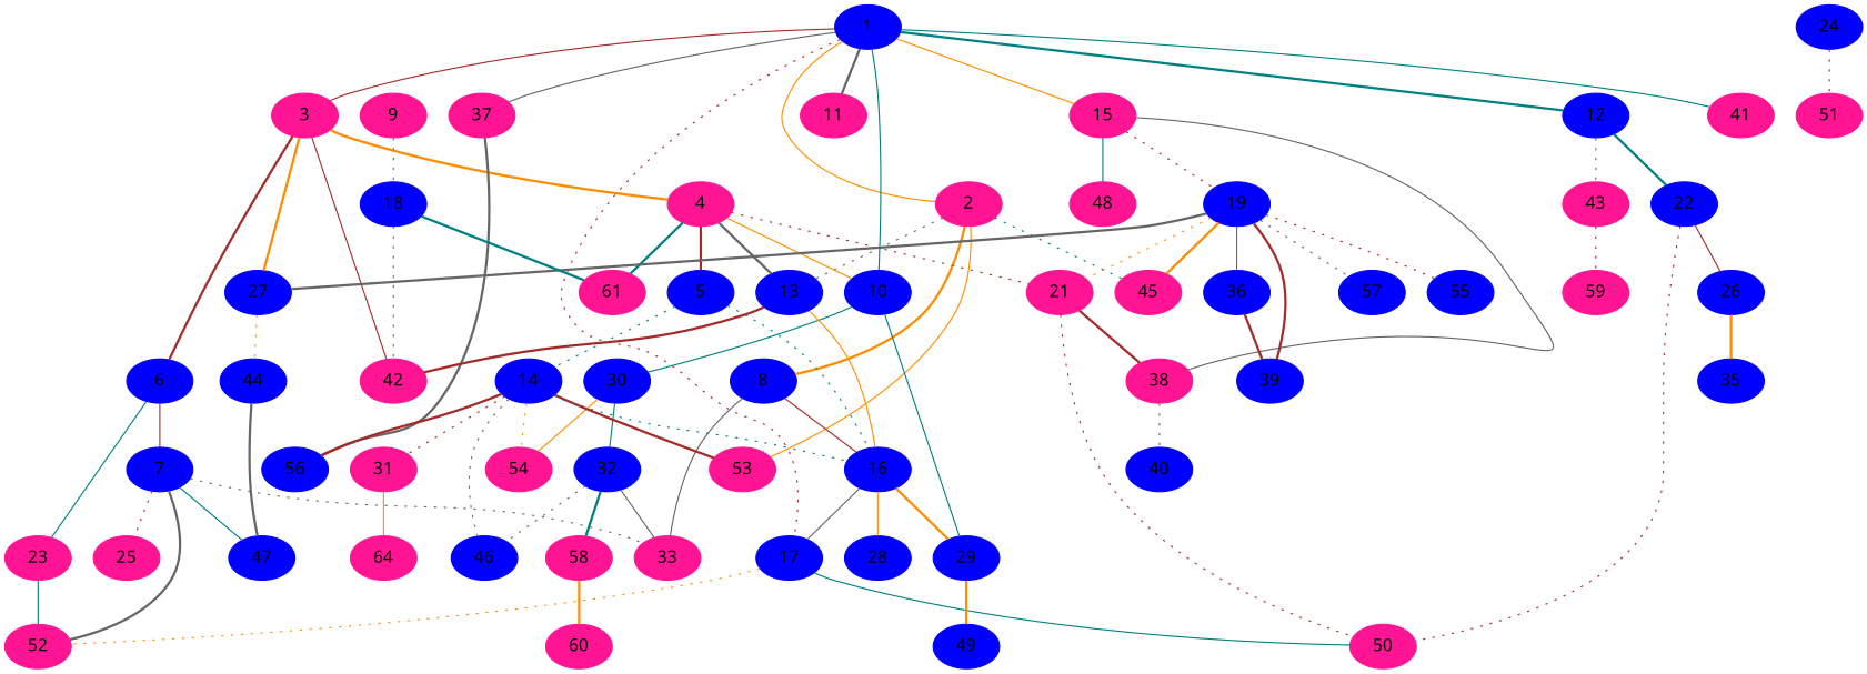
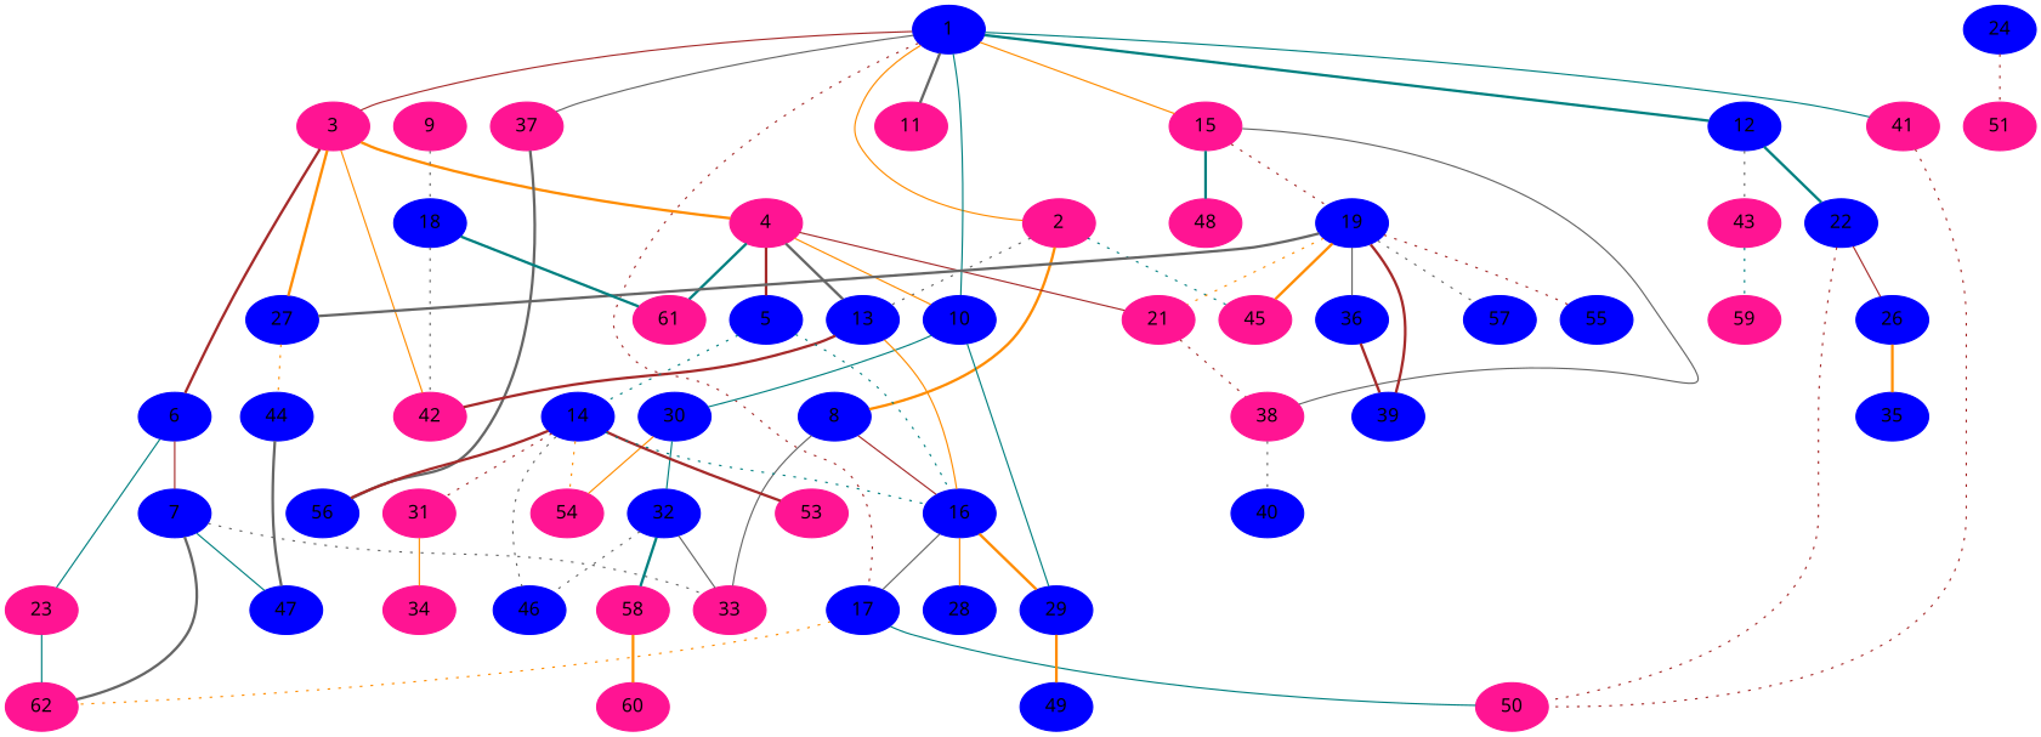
  graph {
    fontname="Noto Sans"
    node [color=blue fontname="Noto Sans" style=filled]
    edge [color=darkorange fontname="Noto Sans" style=solid weight=1.0]
    2 [color=deeppink]
    1
    3 [color=deeppink]
    10
    11 [color=deeppink]
    12
    15 [color=deeppink]
    17
    37 [color=deeppink]
    41 [color=deeppink]
    8
    13
    53 [color=deeppink]
    45 [color=deeppink]
    4 [color=deeppink]
    6
    27
    42 [color=deeppink]
    29
    30
    22
    43 [color=deeppink]
    19
    38 [color=deeppink]
    48 [color=deeppink]
-   52 [color=deeppink]
+   52 [color=deeppink label=62]
    50 [color=deeppink]
    56
    16
    33 [color=deeppink]
    5
    21 [color=deeppink]
    61 [color=deeppink]
    7
    23 [color=deeppink]
    44
    14
    9 [color=deeppink]
    18
    31 [color=deeppink]
    46
    54 [color=deeppink]
    28
-   25 [color=deeppink]
    47
    49
    32
    26
    59 [color=deeppink]
-   34 [color=deeppink label=64]
+   34 [color=deeppink]
    36
    39
    55
    57
    40
    51 [color=deeppink]
    24
    35
    58 [color=deeppink]
    60 [color=deeppink]
    2 -- 8 [style=bold]
    2 -- 13 [color=gray40 style=dotted]
-   2 -- 53
    2 -- 45 [color=teal style=dotted]
    1 -- 2
    1 -- 3 [color=brown]
    1 -- 10 [color=teal]
    1 -- 11 [color=gray40 style=bold]
    1 -- 12 [color=teal style=bold]
    1 -- 15 [weight=2.0]
    1 -- 17 [color=brown style=dotted]
    1 -- 37 [color=gray40]
    1 -- 41 [color=teal]
    3 -- 4 [style=bold weight=2.0]
    3 -- 6 [color=brown style=bold]
    3 -- 27 [style=bold]
-   3 -- 42 [color=brown]
+   3 -- 42
    10 -- 29 [color=teal]
    10 -- 30 [color=teal]
    12 -- 22 [color=teal style=bold]
    12 -- 43 [color=gray40 style=dotted]
    15 -- 19 [color=brown style=dotted]
    15 -- 38 [color=gray40]
-   15 -- 48 [color=teal]
+   15 -- 48 [color=teal style=bold]
    17 -- 52 [style=dotted]
    17 -- 50 [color=teal]
    37 -- 56 [color=gray40 style=bold]
-   21 -- 50 [color=brown style=dotted]
+   41 -- 50 [color=brown style=dotted]
    8 -- 16 [color=brown]
    8 -- 33 [color=gray40]
    13 -- 42 [color=brown style=bold]
    13 -- 16
    4 -- 10
    4 -- 13 [color=gray40 style=bold]
    4 -- 5 [color=brown style=bold]
-   4 -- 21 [color=brown style=dotted]
+   4 -- 21 [color=brown]
    4 -- 61 [color=teal style=bold]
    6 -- 7 [color=brown]
    6 -- 23 [color=teal]
    27 -- 44 [style=dotted]
    29 -- 49 [style=bold]
    30 -- 54
    30 -- 32 [color=teal]
    22 -- 50 [color=brown style=dotted]
    22 -- 26 [color=brown]
-   43 -- 59 [color=brown style=dotted]
+   43 -- 59 [color=teal style=dotted]
    19 -- 45 [style=bold]
    19 -- 27 [color=gray40 style=bold]
    19 -- 21 [style=dotted]
    19 -- 36 [color=gray40 weight=2.0]
    19 -- 39 [color=brown style=bold]
    19 -- 55 [color=brown style=dotted]
    19 -- 57 [color=gray40 style=dotted]
    38 -- 40 [color=gray40 style=dotted]
    16 -- 17 [color=gray40 weight=2.0]
    16 -- 29 [style=bold]
    16 -- 28 [weight=2.0]
    5 -- 16 [color=teal style=dotted]
    5 -- 14 [color=teal style=dotted]
-   21 -- 38 [color=brown style=bold]
+   21 -- 38 [color=brown style=dotted]
    7 -- 52 [color=gray40 style=bold]
    7 -- 33 [color=gray40 style=dotted]
-   7 -- 25 [color=brown style=dotted]
    7 -- 47 [color=teal]
    23 -- 52 [color=teal weight=4.0]
    44 -- 47 [color=gray40 style=bold]
    14 -- 53 [color=brown style=bold weight=2.0]
    14 -- 56 [color=brown style=bold]
    14 -- 16 [color=teal style=dotted]
    14 -- 31 [color=brown style=dotted]
    14 -- 46 [color=gray40 style=dotted]
    14 -- 54 [style=dotted]
    9 -- 18 [color=gray40 style=dotted weight=2.0]
    18 -- 42 [color=gray40 style=dotted]
    18 -- 61 [color=teal style=bold]
    31 -- 34
    32 -- 33 [color=gray40]
    32 -- 46 [color=gray40 style=dotted]
    32 -- 58 [color=teal style=bold]
    26 -- 35 [style=bold]
    36 -- 39 [color=brown style=bold]
    24 -- 51 [color=brown style=dotted]
    58 -- 60 [style=bold]
  }
